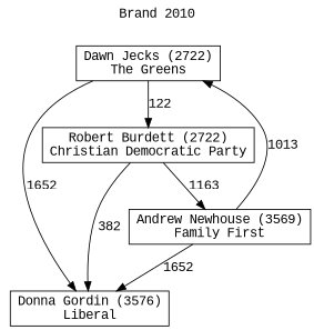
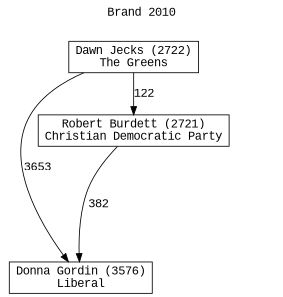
  digraph {
    fontname="Liberation Mono"
    label="Brand 2010"
    labelloc=t
    mclimit=10
    node [fontname="Liberation Mono" shape=box]
    edge [fontname="Liberation Mono"]
    n1 [label="Donna Gordin (3576)\nLiberal"]
    n2 [label="Dawn Jecks (2722)\nThe Greens"]
-   n3 [label="Robert Burdett (2722)\nChristian Democratic Party"]
-   n4 [label="Andrew Newhouse (3569)\nFamily First"]
-   n2 -> n1 [label=1652]
+   n3 [label="Robert Burdett (2721)\nChristian Democratic Party"]
+   n2 -> n1 [label=3653]
    n2 -> n3 [label=122]
    n3 -> n1 [label=382]
-   n3 -> n4 [label=1163]
-   n4 -> n1 [label=1652]
-   n4 -> n2 [label=1013]
  }
